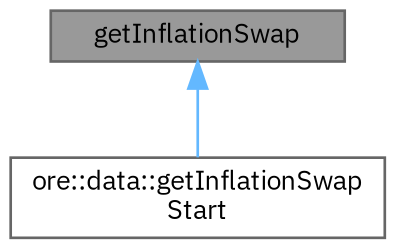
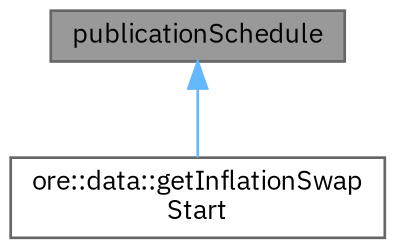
  digraph {
    rankdir=TB
    fontname="IBM Plex Sans"
    node [fontname="IBM Plex Sans" fontsize=10 shape=box style=filled]
-   n1 [color=gray40 fillcolor=grey60 fontcolor=black height=0.2 label=getInflationSwap width=0.4]
+   n1 [color=gray40 fillcolor=grey60 fontcolor=black height=0.2 label=publicationSchedule width=0.4]
    n2 [color=grey40 fillcolor=white height=0.2 label="ore::data::getInflationSwap\lStart" width=0.4]
    n1 -> n2 [color=steelblue1 dir=back fontname="IBM Plex Sans" fontsize=10 labelfontname=Helvetica labelfontsize=10 style=solid]
  }
